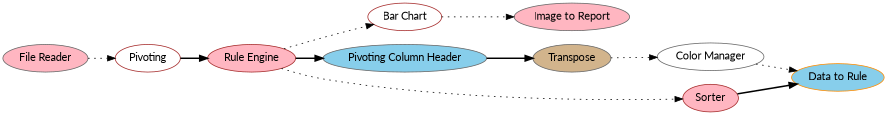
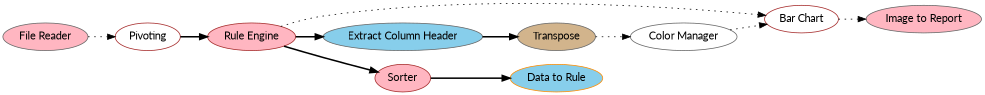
  digraph {
    fontname=Lato
    rankdir=LR
    node [color=gray40 fillcolor=lightpink fontname=Lato style=filled]
    edge [fontname=Lato style=dotted]
    n1 [color=brown fillcolor=white label=Pivoting]
    n2 [color=brown label="Rule Engine"]
    n3 [color=brown fillcolor=white label="Bar Chart"]
-   n4 [fillcolor=skyblue label="Pivoting Column Header"]
+   n4 [fillcolor=skyblue label="Extract Column Header"]
    n5 [color=brown label=Sorter]
    n6 [label="Image to Report"]
    n7 [fillcolor=tan label=Transpose]
    n8 [color=darkorange fillcolor=skyblue label="Data to Rule"]
    n9 [fillcolor=white label="Color Manager"]
    n10 [label="File Reader"]
    n1 -> n2 [style=bold]
    n2 -> n3
    n2 -> n4 [style=bold]
-   n2 -> n5
+   n2 -> n5 [style=bold]
    n3 -> n6
    n4 -> n7 [style=bold]
    n5 -> n8 [style=bold]
    n7 -> n9
-   n9 -> n8
+   n9 -> n3
    n10 -> n1
  }
